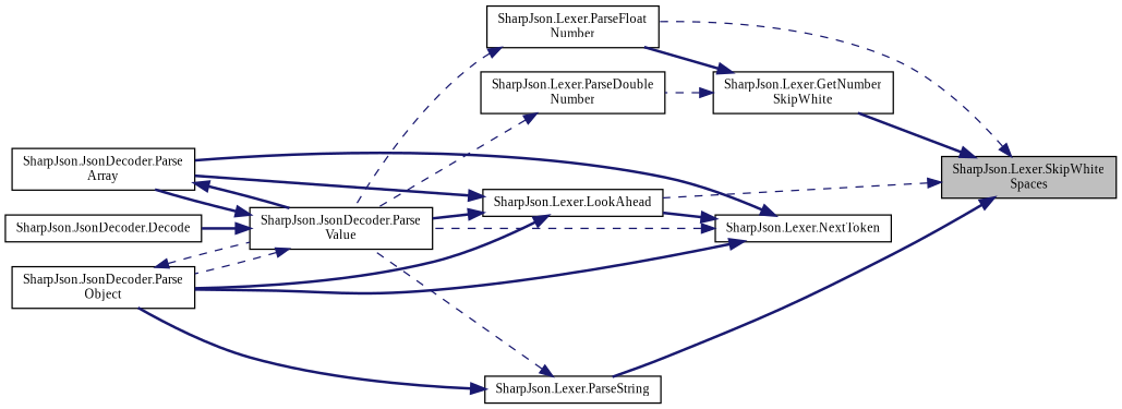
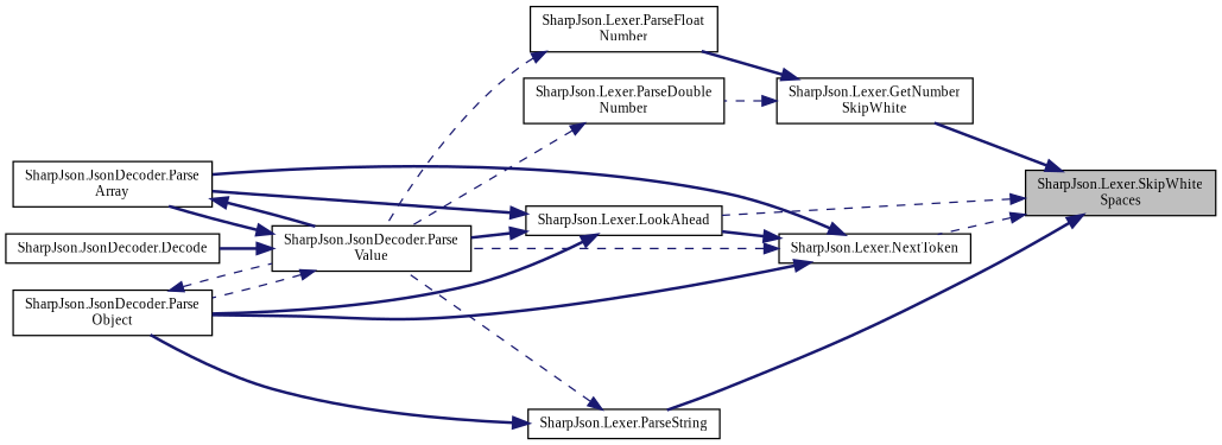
  digraph {
    fontname="Liberation Serif"
    rankdir=RL
    node [color=black fillcolor=white fontname="Liberation Serif" fontsize=10 shape=record style=filled]
    edge [color=midnightblue dir=back fontname="Liberation Serif" fontsize=10 labelfontname=Helvetica labelfontsize=10 style=bold]
    n1 [fillcolor=grey75 fontcolor=black height=0.2 label="SharpJson.Lexer.SkipWhite\lSpaces" width=0.4]
    n2 [height=0.2 label="SharpJson.Lexer.GetNumber\lSkipWhite" width=0.4]
    n3 [height=0.2 label="SharpJson.Lexer.LookAhead" width=0.4]
    n4 [height=0.2 label="SharpJson.Lexer.NextToken" width=0.4]
    n5 [height=0.2 label="SharpJson.Lexer.ParseString" width=0.4]
    n6 [height=0.2 label="SharpJson.Lexer.ParseDouble\lNumber" width=0.4]
    n7 [height=0.2 label="SharpJson.Lexer.ParseFloat\lNumber" width=0.4]
    n8 [height=0.2 label="SharpJson.JsonDecoder.Parse\lValue" width=0.4]
    n9 [height=0.2 label="SharpJson.JsonDecoder.Parse\lArray" width=0.4]
    n10 [height=0.2 label="SharpJson.JsonDecoder.Parse\lObject" width=0.4]
    n11 [height=0.2 label="SharpJson.JsonDecoder.Decode" width=0.4]
    n1 -> n2
    n1 -> n3 [style=dashed]
-   n1 -> n7 [style=dashed]
+   n1 -> n4 [style=dashed]
    n1 -> n5
    n2 -> n6 [style=dashed]
    n2 -> n7
    n3 -> n8
    n3 -> n9
    n3 -> n10
    n4 -> n3
    n4 -> n8 [style=dashed]
    n4 -> n9
    n4 -> n10
    n5 -> n8 [style=dashed]
    n5 -> n10
    n6 -> n8 [style=dashed]
    n7 -> n8 [style=dashed]
    n8 -> n9
    n8 -> n10 [style=dashed]
    n8 -> n11
    n9 -> n8
    n10 -> n8 [style=dashed]
  }
